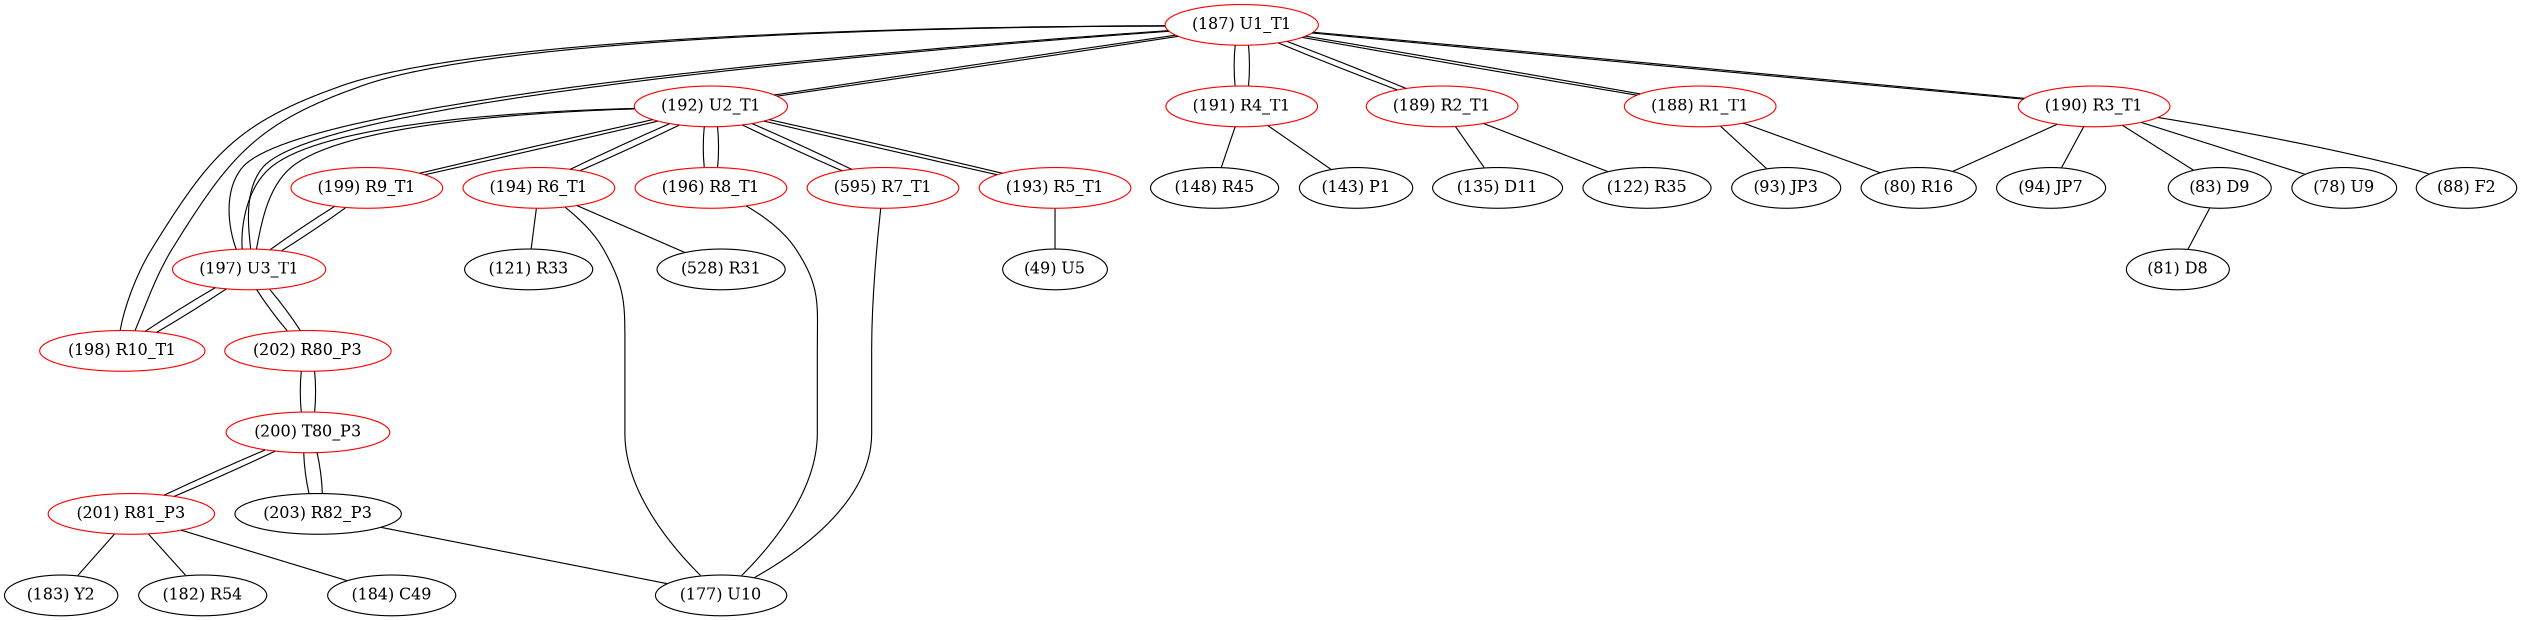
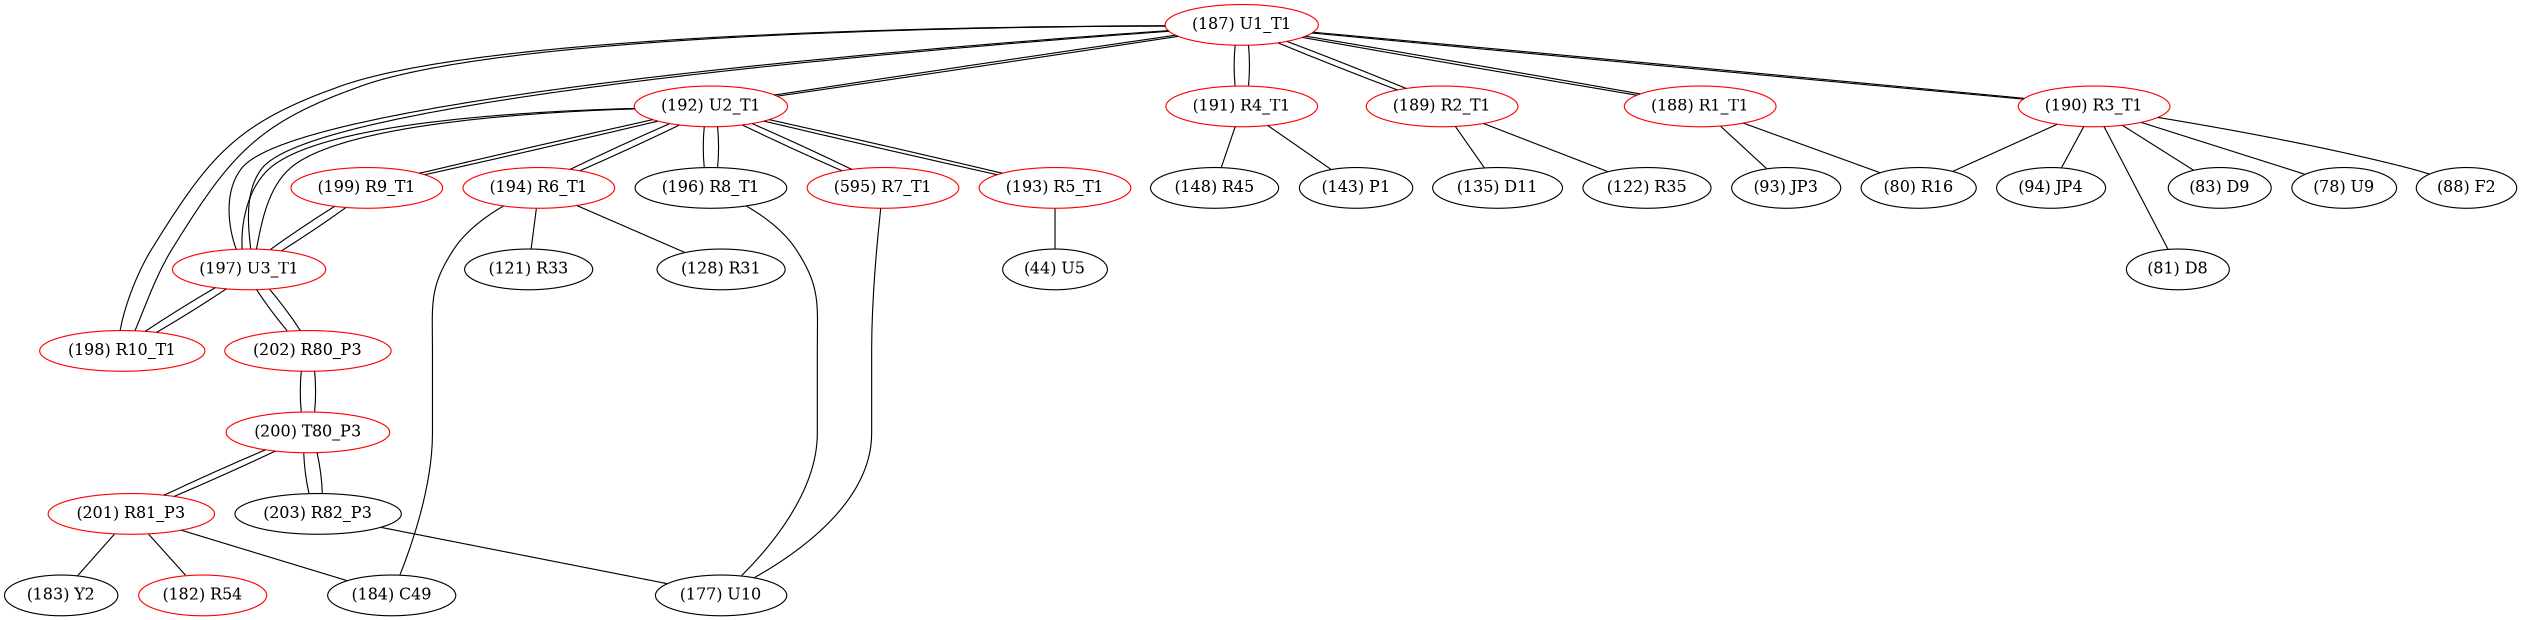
  graph {
    n1 [color=red label="(187) U1_T1"]
    n2 [color=red label="(192) U2_T1"]
    n3 [color=red label="(197) U3_T1"]
    n4 [color=red label="(198) R10_T1"]
    n5 [color=red label="(191) R4_T1"]
    n6 [color=red label="(189) R2_T1"]
    n7 [color=red label="(190) R3_T1"]
    n8 [color=red label="(188) R1_T1"]
    n9 [color=red label="(595) R7_T1"]
-   n10 [color=red label="(196) R8_T1"]
+   n10 [color=black label="(196) R8_T1"]
    n11 [color=red label="(193) R5_T1"]
    n12 [color=red label="(194) R6_T1"]
    n13 [color=red label="(199) R9_T1"]
    n14 [color=red label="(202) R80_P3"]
    n15 [label="(148) R45"]
    n16 [label="(143) P1"]
    n17 [label="(135) D11"]
    n18 [label="(122) R35"]
    n19 [label="(80) R16"]
    n20 [label="(88) F2"]
-   n21 [label="(94) JP7"]
+   n21 [label="(94) JP4"]
    n22 [label="(83) D9"]
    n23 [label="(78) U9"]
    n24 [label="(81) D8"]
    n25 [label="(93) JP3"]
    n26 [label="(177) U10"]
-   n27 [label="(49) U5"]
-   n28 [label="(528) R31"]
+   n27 [label="(44) U5"]
+   n28 [label="(128) R31"]
    n29 [label="(121) R33"]
    n30 [color=red label="(200) T80_P3"]
    n31 [color=red label="(201) R81_P3"]
    n32 [color=black label="(203) R82_P3"]
    n33 [label="(183) Y2"]
    n34 [label="(184) C49"]
-   n35 [label="(182) R54"]
+   n35 [label="(182) R54" color=red]
    n1 -- n2
    n1 -- n3
    n1 -- n4
    n1 -- n5
    n1 -- n6
    n1 -- n7
    n1 -- n8
    n2 -- n1
    n2 -- n3
    n2 -- n9
    n2 -- n10
    n2 -- n11
    n2 -- n12
    n2 -- n13
    n3 -- n1
    n3 -- n2
    n3 -- n4
    n3 -- n13
    n3 -- n14
    n4 -- n1
    n4 -- n3
    n5 -- n1
    n5 -- n15
    n5 -- n16
    n6 -- n1
    n6 -- n17
    n6 -- n18
    n7 -- n1
    n7 -- n19
    n7 -- n20
    n7 -- n21
    n7 -- n22
    n7 -- n23
-   n22 -- n24
+   n7 -- n24
    n8 -- n1
    n8 -- n19
    n8 -- n25
    n9 -- n2
    n9 -- n26
    n10 -- n2
    n10 -- n26
    n11 -- n2
    n11 -- n27
    n12 -- n2
-   n12 -- n26
+   n12 -- n34
    n12 -- n28
    n12 -- n29
    n13 -- n2
    n13 -- n3
    n14 -- n3
    n14 -- n30
    n30 -- n14
    n30 -- n31
    n30 -- n32
    n31 -- n30
    n31 -- n33
    n31 -- n34
    n31 -- n35
    n32 -- n26
    n32 -- n30
  }
